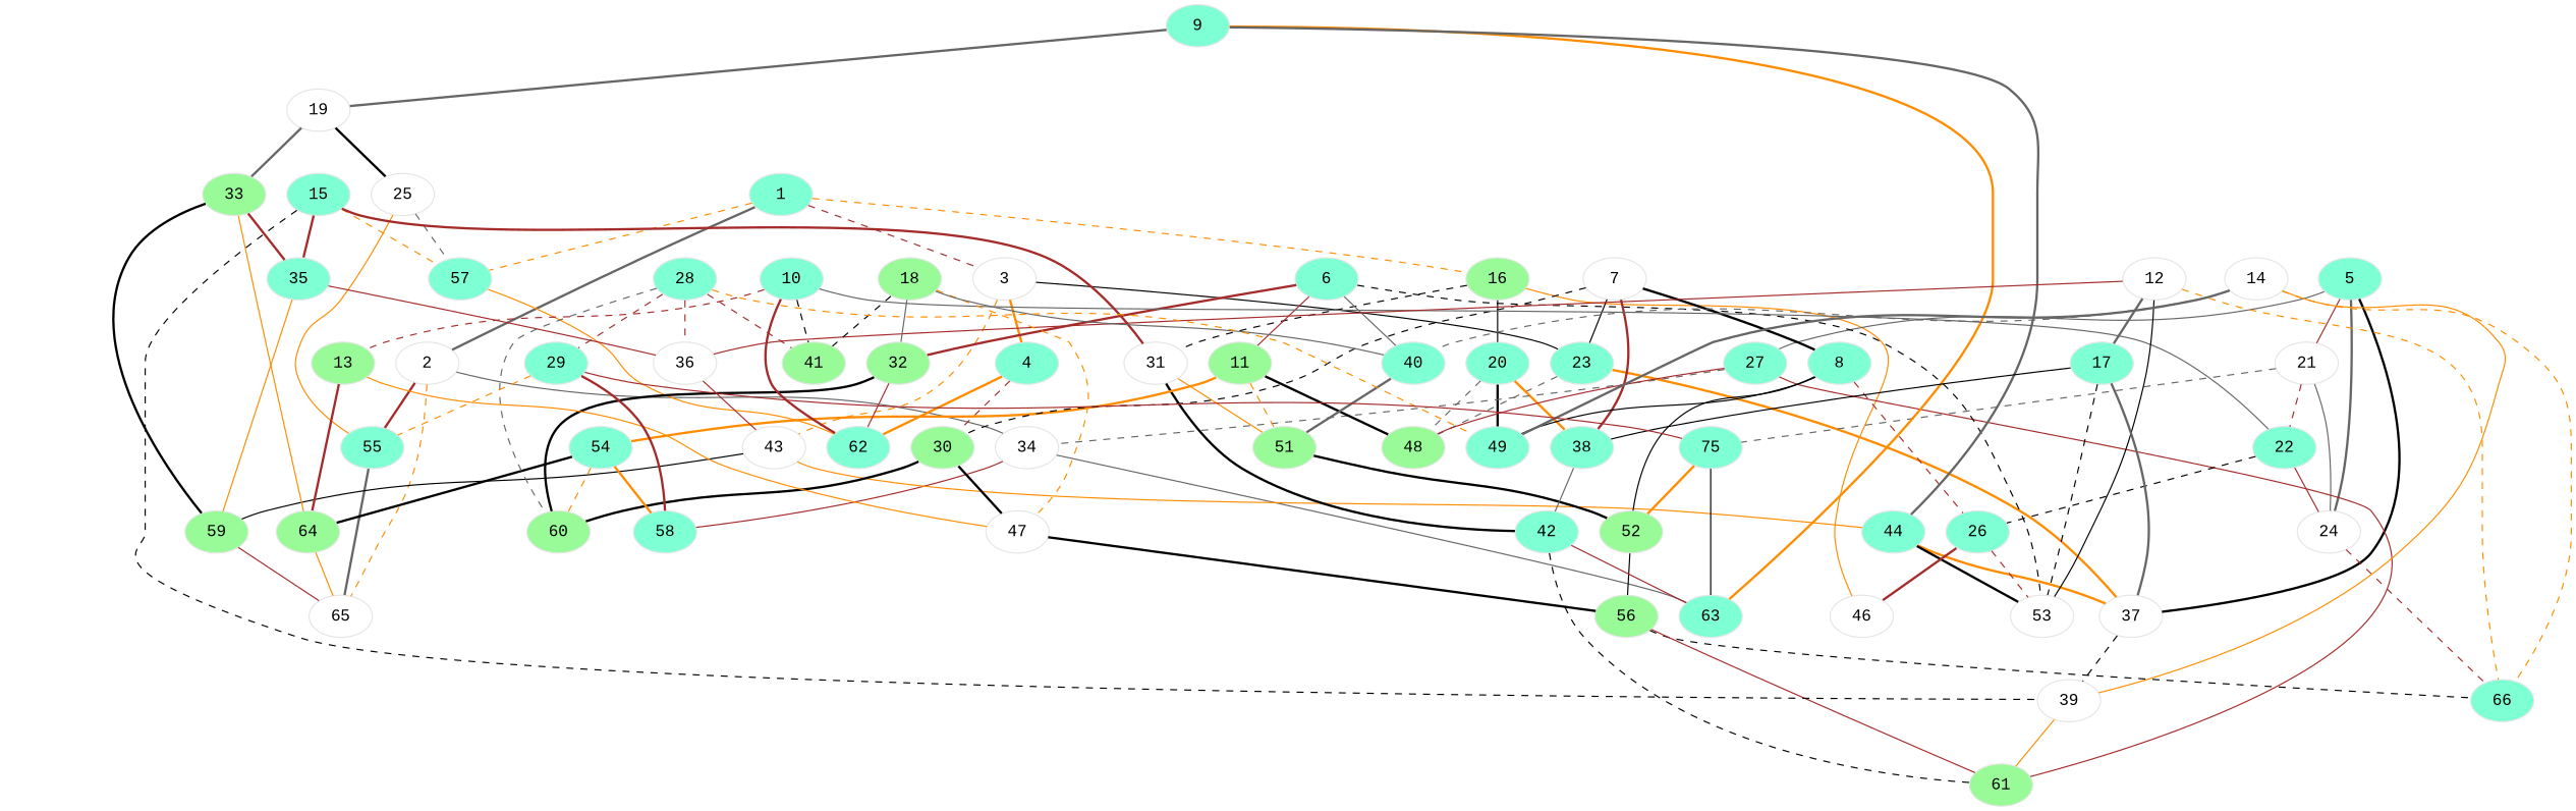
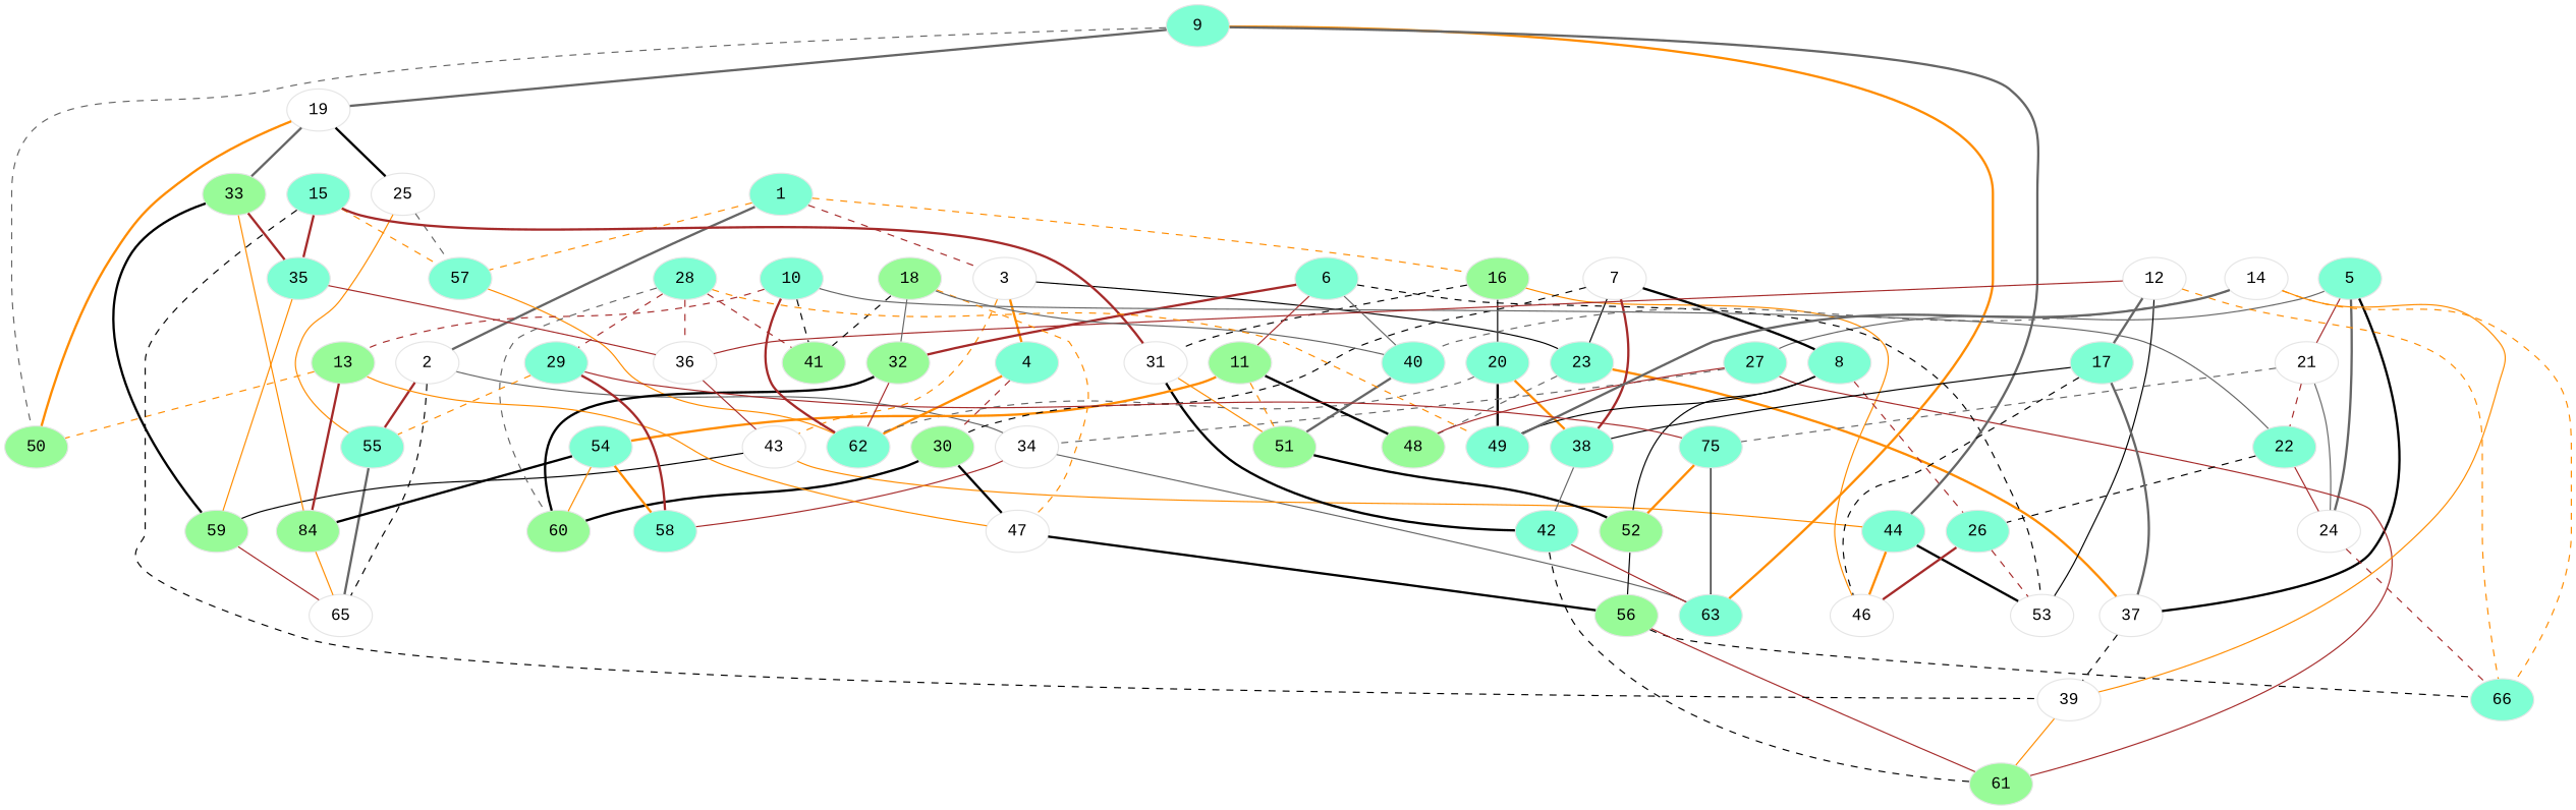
  graph {
    fontname="Liberation Mono"
    node [color=gray90 fillcolor=aquamarine fontname="Liberation Mono" style=filled]
    edge [color=black fontname="Liberation Mono" style=solid]
    2 [fillcolor=white]
    1
    3 [fillcolor=white]
    16 [fillcolor=palegreen]
    57
    34 [fillcolor=white]
    55
    65 [fillcolor=white]
    4
    23
    43 [fillcolor=white]
    31 [fillcolor=white]
    20
    46 [fillcolor=white]
    62
    63
    58
    30 [fillcolor=palegreen]
    37 [fillcolor=white]
    48 [fillcolor=palegreen]
    44
    59 [fillcolor=palegreen]
    47 [fillcolor=white]
    60 [fillcolor=palegreen]
+   50 [fillcolor=palegreen]
    21 [fillcolor=white]
    5
    24 [fillcolor=white]
    27
    22
    n31 [label=75]
    66
    61 [fillcolor=palegreen]
    39 [fillcolor=white]
    11 [fillcolor=palegreen]
    6
    32 [fillcolor=palegreen]
    40
    53 [fillcolor=white]
    51 [fillcolor=palegreen]
    54
    7 [fillcolor=white]
    8
    38
    26
    49
    52 [fillcolor=palegreen]
    42
    56 [fillcolor=palegreen]
    9
    19 [fillcolor=white]
    25 [fillcolor=white]
    33 [fillcolor=palegreen]
    10
    13 [fillcolor=palegreen]
    41 [fillcolor=palegreen]
-   64 [fillcolor=palegreen]
+   64 [fillcolor=palegreen label=84]
    12 [fillcolor=white]
    17
    36 [fillcolor=white]
    14 [fillcolor=white]
    15
    35
    18 [fillcolor=palegreen]
    28
    29
    2 -- 34 [color=gray40]
    2 -- 55 [color=brown style=bold]
-   2 -- 65 [color=darkorange style=dashed]
+   2 -- 65 [style=dashed]
    1 -- 2 [color=gray40 style=bold]
    1 -- 3 [color=brown style=dashed]
    1 -- 16 [color=darkorange style=dashed]
    1 -- 57 [color=darkorange style=dashed]
    3 -- 4 [color=darkorange style=bold]
    3 -- 23
    3 -- 43 [color=darkorange style=dashed]
    16 -- 31 [style=dashed]
    16 -- 20
    16 -- 46 [color=darkorange]
    57 -- 62 [color=darkorange]
    34 -- 63 [color=gray40]
    34 -- 58 [color=brown]
    55 -- 65 [color=gray40 style=bold]
    4 -- 62 [color=darkorange style=bold]
    4 -- 30 [color=brown style=dashed]
    23 -- 37 [color=darkorange style=bold]
    23 -- 48 [color=gray40 style=dashed]
    43 -- 44 [color=darkorange]
    43 -- 59
    31 -- 51 [color=darkorange]
    31 -- 42 [style=bold]
-   20 -- 48 [color=gray40 style=dashed]
+   20 -- 62 [color=gray40 style=dashed]
    20 -- 38 [color=darkorange style=bold]
    20 -- 49 [style=bold]
    30 -- 47 [style=bold]
    30 -- 60 [style=bold]
    37 -- 39 [style=dashed]
-   44 -- 37 [color=darkorange style=bold]
+   44 -- 46 [color=darkorange style=bold]
    44 -- 53 [style=bold]
    59 -- 65 [color=brown]
    47 -- 56 [style=bold]
    21 -- 24 [color=gray40]
    21 -- 22 [color=brown style=dashed]
    21 -- n31 [color=gray40 style=dashed]
    5 -- 37 [style=bold]
    5 -- 21 [color=brown]
    5 -- 24 [color=gray40 style=bold]
    5 -- 27 [color=gray40]
    24 -- 66 [color=brown style=dashed]
    27 -- 34 [color=gray40 style=dashed]
    27 -- 48 [color=brown]
    27 -- 61 [color=brown]
    22 -- 24 [color=brown]
    22 -- 26 [style=dashed]
    n31 -- 63
    n31 -- 52 [color=darkorange style=bold]
    39 -- 61 [color=darkorange]
    11 -- 48 [style=bold]
    11 -- 51 [color=darkorange style=dashed]
    11 -- 54 [color=darkorange style=bold]
    6 -- 11 [color=brown]
    6 -- 32 [color=brown style=bold]
    6 -- 40 [color=gray40]
    6 -- 53 [style=dashed]
    32 -- 62 [color=brown]
    32 -- 60 [style=bold]
    40 -- 51 [color=gray40 style=bold]
    51 -- 52 [style=bold]
    54 -- 58 [color=darkorange style=bold]
-   54 -- 60 [color=darkorange style=dashed]
+   54 -- 60 [color=darkorange]
    54 -- 64 [style=bold]
    7 -- 23
    7 -- 30 [style=dashed]
    7 -- 8 [style=bold]
    7 -- 38 [color=brown style=bold]
    8 -- 26 [color=brown style=dashed]
    8 -- 49
    8 -- 52
    38 -- 42 [color=gray40]
    26 -- 46 [color=brown style=bold]
    26 -- 53 [color=brown style=dashed]
    52 -- 56
    42 -- 63 [color=brown]
    42 -- 61 [style=dashed]
    56 -- 66 [style=dashed]
    56 -- 61 [color=brown]
    9 -- 63 [color=darkorange style=bold]
    9 -- 44 [color=gray40 style=bold]
+   9 -- 50 [color=gray40 style=dashed]
    9 -- 19 [color=gray40 style=bold]
+   19 -- 50 [color=darkorange style=bold]
    19 -- 25 [style=bold]
    19 -- 33 [color=gray40 style=bold]
    25 -- 57 [color=gray40 style=dashed]
    25 -- 55 [color=darkorange]
    33 -- 59 [style=bold]
    33 -- 64 [color=darkorange]
    33 -- 35 [color=brown style=bold]
    10 -- 62 [color=brown style=bold]
    10 -- 22 [color=gray40]
    10 -- 13 [color=brown style=dashed]
    10 -- 41 [style=dashed]
    13 -- 47 [color=darkorange]
+   13 -- 50 [color=darkorange style=dashed]
    13 -- 64 [color=brown style=bold]
    64 -- 65 [color=darkorange]
    12 -- 66 [color=darkorange style=dashed]
    12 -- 53
    12 -- 17 [color=gray40 style=bold]
    12 -- 36 [color=brown]
-   17 -- 53 [style=dashed]
+   17 -- 46 [style=dashed]
    17 -- 37 [color=gray40 style=bold]
    17 -- 38
    36 -- 43 [color=brown]
    14 -- 66 [color=darkorange style=dashed]
    14 -- 39 [color=darkorange]
    14 -- 40 [color=gray40 style=dashed]
    14 -- 49 [color=gray40 style=bold]
    15 -- 57 [color=darkorange style=dashed]
    15 -- 31 [color=brown style=bold]
    15 -- 39 [style=dashed]
    15 -- 35 [color=brown style=bold]
    35 -- 59 [color=darkorange]
    35 -- 36 [color=brown]
    18 -- 47 [color=darkorange style=dashed]
    18 -- 32 [color=gray40]
    18 -- 40 [color=gray40]
    18 -- 41 [style=dashed]
    28 -- 60 [color=gray40 style=dashed]
    28 -- 49 [color=darkorange style=dashed]
    28 -- 41 [color=brown style=dashed]
    28 -- 36 [color=brown style=dashed]
    28 -- 29 [color=brown style=dashed]
    29 -- 55 [color=darkorange style=dashed]
    29 -- 58 [color=brown style=bold]
    29 -- n31 [color=brown]
  }
